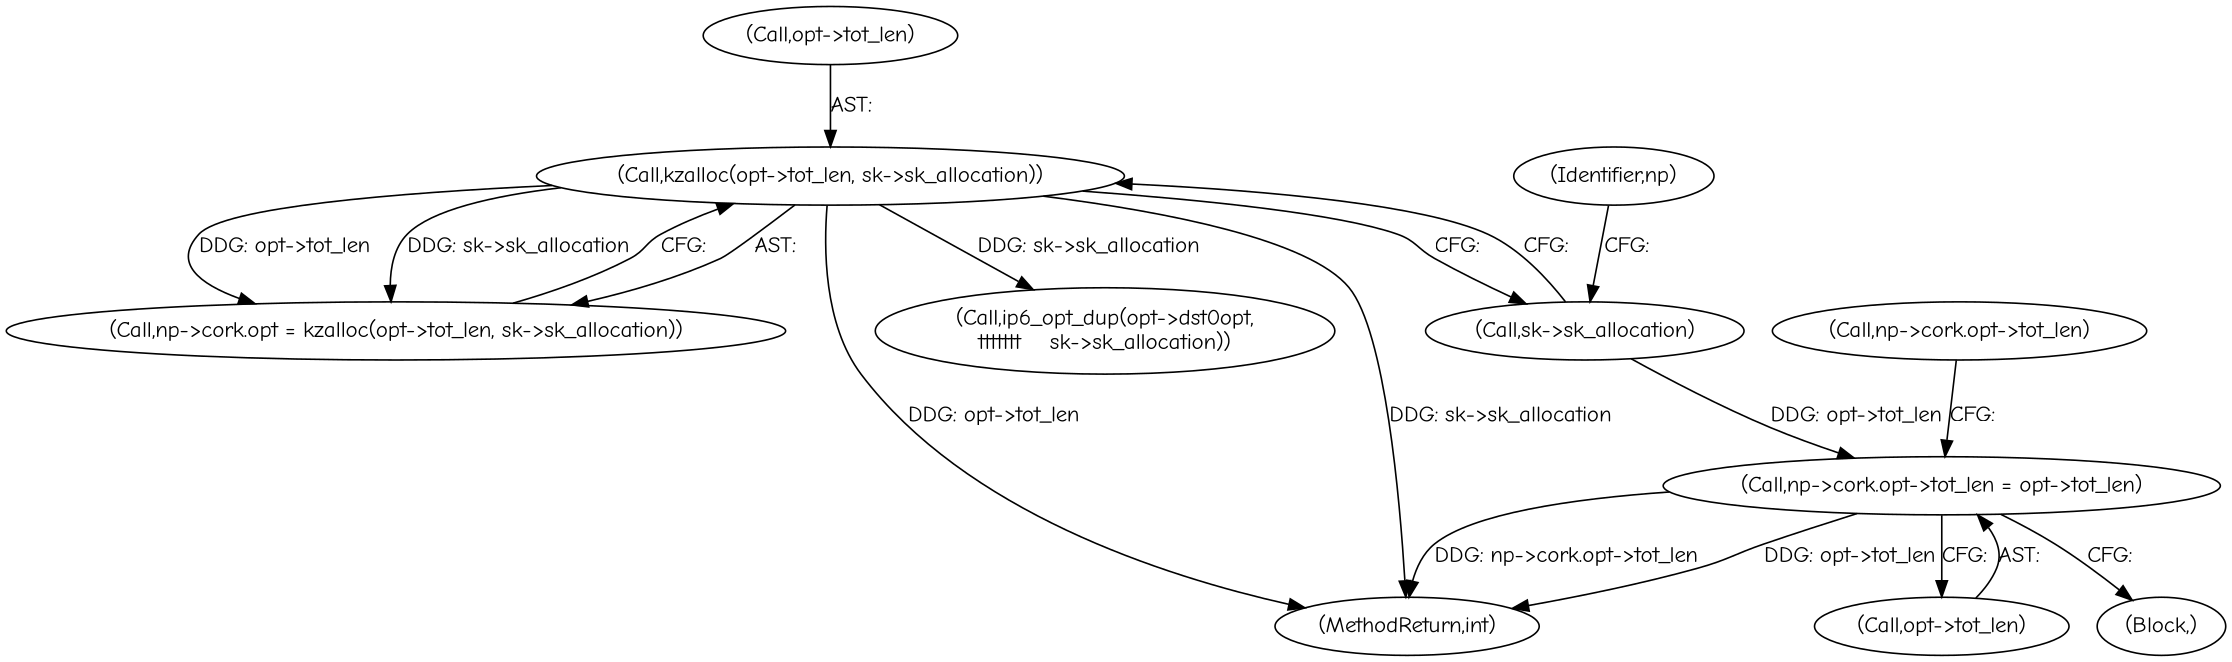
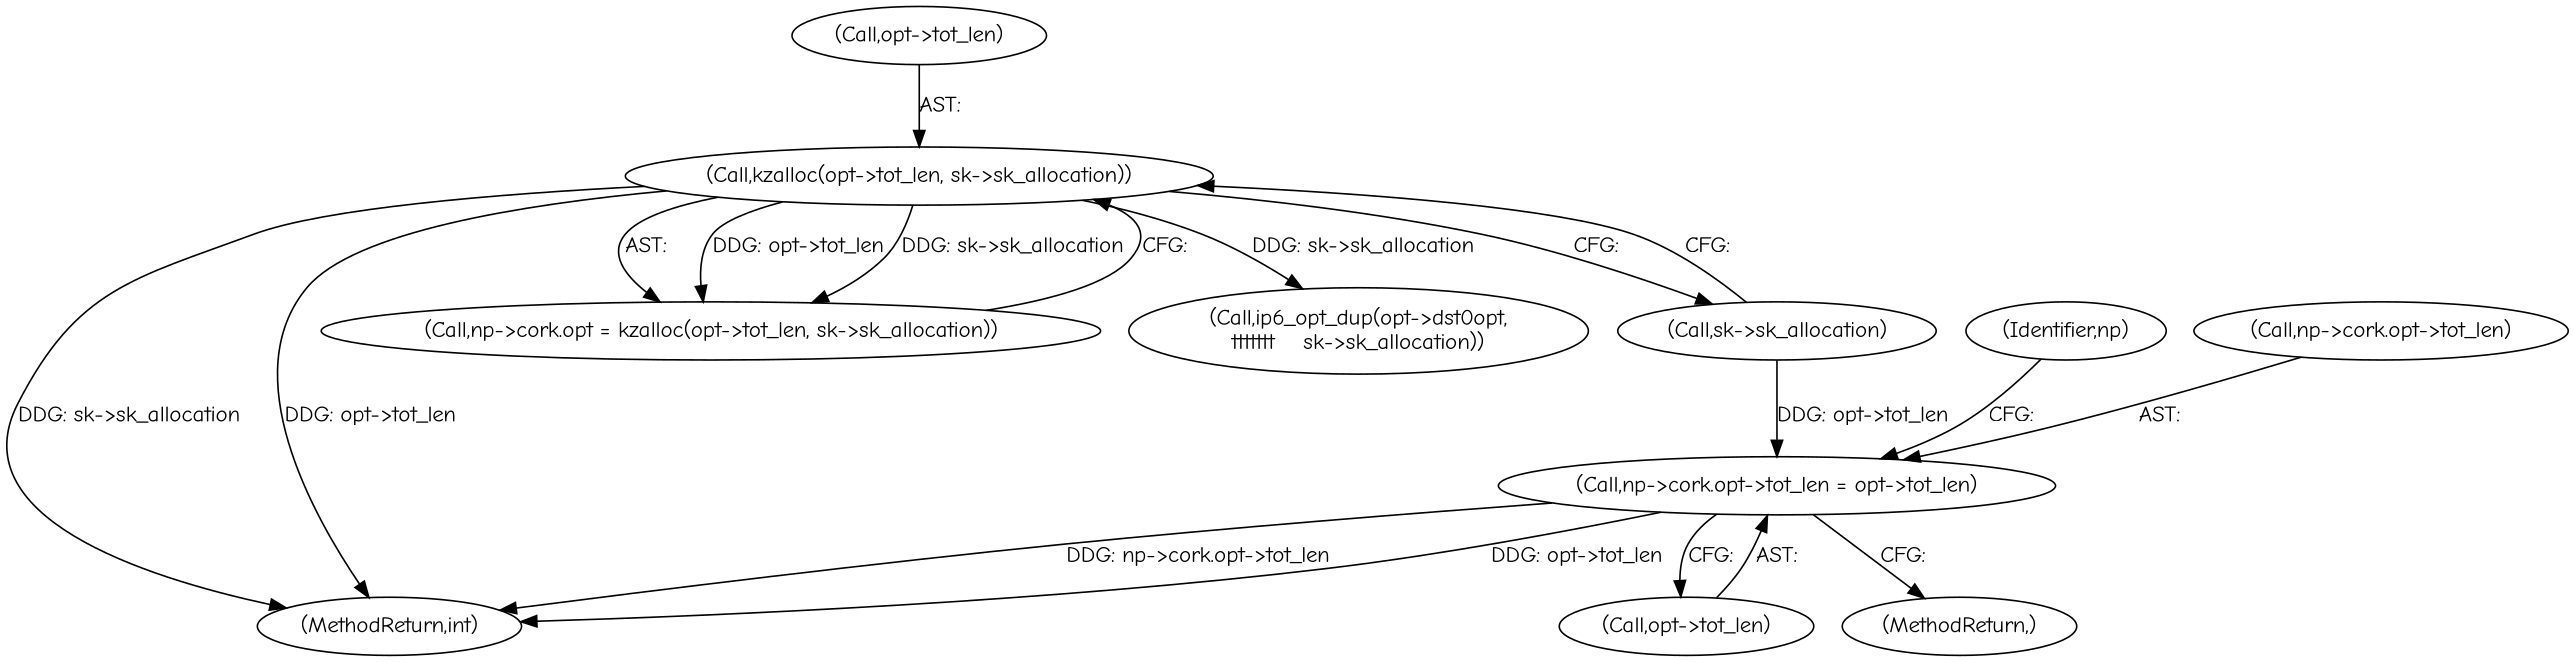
  digraph {
    fontname="Comic Neue"
    node [fontname="Comic Neue"]
    edge [fontname="Comic Neue"]
    n1 [label="(Call,np->cork.opt->tot_len = opt->tot_len)"]
    n2 [label="(Call,opt->tot_len)"]
    n3 [label="(MethodReturn,int)"]
-   n4 [label="(Block,)"]
+   n4 [label="(MethodReturn,)"]
    n5 [label="(Call,kzalloc(opt->tot_len, sk->sk_allocation))"]
    n6 [label="(Call,np->cork.opt = kzalloc(opt->tot_len, sk->sk_allocation))"]
    n7 [label="(Call,ip6_opt_dup(opt->dst0opt,\n\t\t\t\t\t\t\t    sk->sk_allocation))"]
    n8 [label="(Call,sk->sk_allocation)"]
    n9 [label="(Identifier,np)"]
    n10 [label="(Call,np->cork.opt->tot_len)"]
    n11 [label="(Call,opt->tot_len)"]
    n1 -> n2 [label="CFG: "]
    n1 -> n3 [label="DDG: np->cork.opt->tot_len"]
    n1 -> n3 [label="DDG: opt->tot_len"]
    n1 -> n4 [label="CFG: "]
    n2 -> n1 [label="AST: "]
    n5 -> n3 [label="DDG: sk->sk_allocation"]
    n5 -> n3 [label="DDG: opt->tot_len"]
    n5 -> n6 [label="AST: "]
    n5 -> n6 [label="DDG: opt->tot_len"]
    n5 -> n6 [label="DDG: sk->sk_allocation"]
    n5 -> n7 [label="DDG: sk->sk_allocation"]
    n5 -> n8 [label="CFG: "]
    n6 -> n5 [label="CFG: "]
    n8 -> n1 [label="DDG: opt->tot_len"]
    n8 -> n5 [label="CFG: "]
-   n9 -> n8 [label="CFG: "]
-   n10 -> n1 [label="CFG: "]
+   n9 -> n1 [label="CFG: "]
+   n10 -> n1 [label="AST: "]
    n11 -> n5 [label="AST: "]
  }
